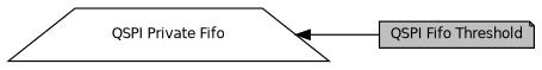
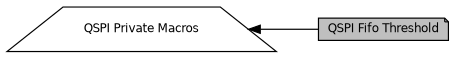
  digraph {
    rankdir=LR
    node [color=black fontname=Helvetica fontsize=10 style=filled]
    n1 [fillcolor=grey75 fontcolor=black height=0.2 label="QSPI Fifo Threshold" shape=note width=0.4]
-   n2 [fillcolor=white height=0.2 label="QSPI Private Fifo" shape=trapezium width=0.4]
+   n2 [fillcolor=white height=0.2 label="QSPI Private Macros" shape=trapezium width=0.4]
    n2 -> n1 [dir=back fontname=Helvetica fontsize=10 labelfontname=Helvetica labelfontsize=10 shape=plaintext style=solid]
  }
